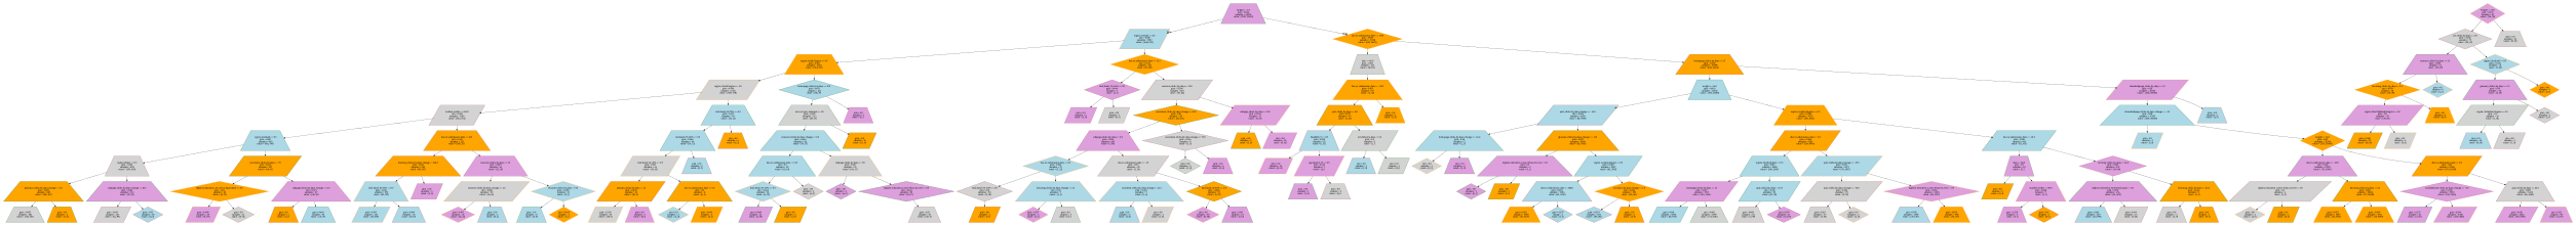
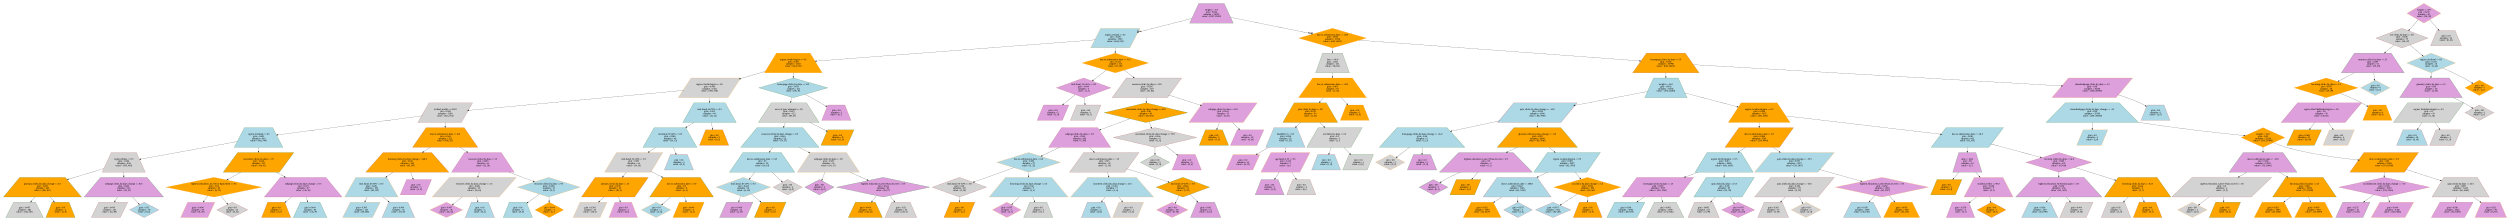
  digraph {
    fontname=Merriweather
    node [color=brown fillcolor=orange fontname=Merriweather shape=trapezium style=filled]
    edge [fontname=Merriweather]
    n1 [color=darkgreen fillcolor=plum label="weight <= 0.5\ngini = 0.066\nsamples = 38730\nvalue = [1327, 37403]"]
    n2 [color=darkorange fillcolor=lightblue label="region_Ireland <= 0.5\ngini = 0.485\nsamples = 1592\nvalue = [660, 932]" shape=parallelogram]
    n3 [color=darkorange label="due_vs_submission_date <= -29.5\ngini = 0.035\nsamples = 37138\nvalue = [667, 36471]" shape=diamond]
    n4 [color=darkorange label="region_South Region <= 0.5\ngini = 0.493\nsamples = 1460\nvalue = [643, 817]"]
    n5 [color=darkorange label="due_vs_submission_date <= -11.5\ngini = 0.224\nsamples = 132\nvalue = [17, 115]" shape=diamond]
    n6 [color=darkgreen fillcolor=lightgrey label="date <= 68.0\ngini = 0.341\nsamples = 142\nvalue = [31, 111]"]
    n7 [label="homepage_clicks_by_days <= 5.5\ngini = 0.034\nsamples = 36996\nvalue = [636, 36360]"]
    n8 [color=darkorange fillcolor=lightgrey label="region_North Region <= 0.5\ngini = 0.486\nsamples = 1336\nvalue = [558, 778]" shape=parallelogram]
    n9 [color=darkgreen fillcolor=lightblue label="homepage_clicks_by_days <= 74.5\ngini = 0.431\nsamples = 124\nvalue = [85, 39]" shape=diamond]
    n10 [fillcolor=plum label="imd_band_50-60% <= 0.5\ngini = 0.444\nsamples = 3\nvalue = [2, 1]" shape=diamond]
    n11 [fillcolor=lightgrey label="resource_clicks_by_days <= 10.5\ngini = 0.206\nsamples = 129\nvalue = [15, 114]" shape=parallelogram]
    n12 [fillcolor=lightgrey label="studied_credits <= 105.0\ngini = 0.483\nsamples = 1288\nvalue = [524, 764]" shape=parallelogram]
    n13 [color=darkgreen fillcolor=lightblue label="imd_band_60-70% <= 0.5\ngini = 0.413\nsamples = 48\nvalue = [34, 14]"]
    n14 [color=darkgreen fillcolor=lightgrey label="num_of_prev_attempts <= 0.5\ngini = 0.423\nsamples = 122\nvalue = [85, 37]"]
    n15 [fillcolor=plum label="gini = 0.0\nsamples = 2\nvalue = [0, 2]"]
    n16 [color=darkgreen fillcolor=lightblue label="region_Scotland <= 0.5\ngini = 0.491\nsamples = 965\nvalue = [416, 549]"]
    n17 [label="due_vs_submission_date <= 14.5\ngini = 0.445\nsamples = 323\nvalue = [108, 215]"]
    n18 [color=darkgreen fillcolor=lightblue label="imd_band_70-80% <= 0.5\ngini = 0.386\nsamples = 46\nvalue = [34, 12]"]
    n19 [label="gini = 0.0\nsamples = 2\nvalue = [0, 2]"]
    n20 [fillcolor=lightgrey label="region_Wales <= 0.5\ngini = 0.494\nsamples = 828\nvalue = [370, 458]"]
    n21 [color=darkgreen label="oucontent_clicks_by_days <= 7.5\ngini = 0.446\nsamples = 137\nvalue = [46, 91]" shape=parallelogram]
    n22 [label="forumng_clicks_by_days_change <= 148.5\ngini = 0.421\nsamples = 282\nvalue = [85, 197]"]
    n23 [fillcolor=plum label="resource_clicks_by_days <= 3.5\ngini = 0.493\nsamples = 41\nvalue = [23, 18]"]
    n24 [color=darkgreen label="glossary_clicks_by_days_change <= 6.5\ngini = 0.497\nsamples = 685\nvalue = [318, 367]"]
    n25 [color=darkgreen fillcolor=plum label="subpage_clicks_by_days_change <= 18.5\ngini = 0.463\nsamples = 143\nvalue = [52, 91]"]
    n26 [color=darkorange label="highest_education_A Level or Equivalent <= 0.5\ngini = 0.32\nsamples = 40\nvalue = [8, 32]" shape=diamond]
    n27 [fillcolor=plum label="subpage_clicks_by_days_change <= 0.5\ngini = 0.477\nsamples = 97\nvalue = [38, 59]"]
    n28 [color=darkgreen fillcolor=lightgrey label="gini = 0.497\nsamples = 681\nvalue = [314, 367]"]
    n29 [color=darkgreen label="gini = 0.0\nsamples = 4\nvalue = [4, 0]"]
    n30 [fillcolor=lightgrey label="gini = 0.443\nsamples = 133\nvalue = [44, 89]" shape=parallelogram]
    n31 [fillcolor=lightblue label="gini = 0.32\nsamples = 10\nvalue = [8, 2]" shape=diamond]
    n32 [color=darkorange fillcolor=plum label="gini = 0.408\nsamples = 28\nvalue = [8, 20]" shape=parallelogram]
    n33 [fillcolor=lightgrey label="gini = 0.0\nsamples = 12\nvalue = [0, 12]" shape=diamond]
    n34 [label="gini = 0.0\nsamples = 4\nvalue = [4, 0]"]
    n35 [color=darkgreen fillcolor=lightblue label="gini = 0.464\nsamples = 93\nvalue = [34, 59]"]
    n36 [color=darkorange fillcolor=lightblue label="imd_band_10-20% <= 0.5\ngini = 0.415\nsamples = 279\nvalue = [82, 197]"]
    n37 [fillcolor=plum label="gini = 0.0\nsamples = 3\nvalue = [3, 0]" shape=parallelogram]
    n38 [color=darkorange fillcolor=lightgrey label="resource_clicks_by_days_change <= 2.5\ngini = 0.498\nsamples = 30\nvalue = [14, 16]" shape=parallelogram]
    n39 [color=darkorange fillcolor=lightblue label="resource_clicks_by_days <= 9.5\ngini = 0.298\nsamples = 11\nvalue = [9, 2]" shape=diamond]
    n40 [color=darkorange fillcolor=lightblue label="gini = 0.395\nsamples = 247\nvalue = [67, 180]" shape=parallelogram]
    n41 [fillcolor=lightblue label="gini = 0.498\nsamples = 32\nvalue = [15, 17]"]
    n42 [color=darkorange fillcolor=plum label="gini = 0.497\nsamples = 26\nvalue = [14, 12]" shape=diamond]
    n43 [fillcolor=lightblue label="gini = 0.0\nsamples = 4\nvalue = [0, 4]"]
    n44 [color=darkgreen fillcolor=lightblue label="gini = 0.0\nsamples = 8\nvalue = [8, 0]"]
    n45 [color=darkorange label="gini = 0.444\nsamples = 3\nvalue = [1, 2]" shape=diamond]
    n46 [color=darkorange fillcolor=lightgrey label="imd_band_20-30% <= 0.5\ngini = 0.351\nsamples = 44\nvalue = [34, 10]" shape=parallelogram]
    n47 [fillcolor=lightblue label="gini = 0.0\nsamples = 2\nvalue = [0, 2]"]
    n48 [label="glossary_clicks_by_days <= 1.5\ngini = 0.278\nsamples = 36\nvalue = [30, 6]" shape=parallelogram]
    n49 [color=darkgreen label="due_vs_submission_date <= 5.0\ngini = 0.5\nsamples = 8\nvalue = [4, 4]"]
    n50 [color=darkorange fillcolor=lightgrey label="gini = 0.245\nsamples = 35\nvalue = [30, 5]" shape=parallelogram]
    n51 [color=darkorange fillcolor=plum label="gini = 0.0\nsamples = 1\nvalue = [0, 1]"]
    n52 [color=darkorange fillcolor=lightblue label="gini = 0.0\nsamples = 2\nvalue = [2, 0]" shape=diamond]
    n53 [color=darkorange label="gini = 0.444\nsamples = 6\nvalue = [2, 4]" shape=parallelogram]
    n54 [color=darkgreen fillcolor=lightblue label="resource_clicks_by_days_change <= 0.5\ngini = 0.444\nsamples = 111\nvalue = [74, 37]"]
    n55 [color=darkgreen label="gini = 0.0\nsamples = 11\nvalue = [11, 0]" shape=parallelogram]
    n56 [color=darkgreen fillcolor=lightblue label="due_vs_submission_date <= 13.5\ngini = 0.5\nsamples = 20\nvalue = [10, 10]"]
    n57 [color=darkorange fillcolor=lightgrey label="subpage_clicks_by_days <= 0.5\ngini = 0.417\nsamples = 91\nvalue = [64, 27]"]
    n58 [color=darkorange fillcolor=lightblue label="imd_band_30-40% <= 0.5\ngini = 0.469\nsamples = 16\nvalue = [6, 10]" shape=diamond]
    n59 [fillcolor=lightgrey label="gini = 0.0\nsamples = 4\nvalue = [4, 0]" shape=diamond]
    n60 [color=darkgreen fillcolor=plum label="gini = 0.0\nsamples = 6\nvalue = [6, 0]" shape=diamond]
    n61 [color=darkgreen fillcolor=plum label="highest_education_Lower Than A Level <= 0.5\ngini = 0.433\nsamples = 85\nvalue = [58, 27]" shape=diamond]
    n62 [color=darkgreen fillcolor=plum label="gini = 0.408\nsamples = 14\nvalue = [4, 10]" shape=parallelogram]
    n63 [color=darkgreen label="gini = 0.0\nsamples = 2\nvalue = [2, 0]" shape=parallelogram]
+   n64 [color=darkgreen label="gini = 0.464\nsamples = 60\nvalue = [38, 22]"]
    n65 [fillcolor=lightgrey label="gini = 0.32\nsamples = 25\nvalue = [20, 5]"]
    n66 [fillcolor=plum label="gini = 0.0\nsamples = 2\nvalue = [2, 0]" shape=parallelogram]
    n67 [fillcolor=lightgrey label="gini = 0.0\nsamples = 1\nvalue = [0, 1]" shape=parallelogram]
    n68 [color=darkgreen label="oucontent_clicks_by_days_change <= 67.0\ngini = 0.16\nsamples = 114\nvalue = [10, 104]" shape=diamond]
    n69 [color=darkorange fillcolor=plum label="subpage_clicks_by_days <= 11.0\ngini = 0.444\nsamples = 15\nvalue = [5, 10]" shape=parallelogram]
    n70 [fillcolor=plum label="subpage_clicks_by_days <= 0.5\ngini = 0.124\nsamples = 105\nvalue = [7, 98]"]
    n71 [fillcolor=lightgrey label="oucontent_clicks_by_days_change <= 77.0\ngini = 0.444\nsamples = 9\nvalue = [3, 6]" shape=diamond]
    n72 [color=darkgreen label="gini = 0.0\nsamples = 5\nvalue = [5, 0]"]
    n73 [fillcolor=plum label="gini = 0.0\nsamples = 10\nvalue = [0, 10]" shape=parallelogram]
    n74 [color=darkorange fillcolor=lightblue label="due_vs_submission_date <= 6.5\ngini = 0.302\nsamples = 27\nvalue = [5, 22]" shape=diamond]
    n75 [fillcolor=lightgrey label="due_vs_submission_date <= -1.5\ngini = 0.05\nsamples = 78\nvalue = [2, 76]" shape=parallelogram]
    n76 [color=darkgreen fillcolor=lightgrey label="gini = 0.0\nsamples = 3\nvalue = [3, 0]" shape=diamond]
    n77 [fillcolor=plum label="gini = 0.0\nsamples = 6\nvalue = [0, 6]"]
    n78 [fillcolor=lightgrey label="imd_band_50-60% <= 0.5\ngini = 0.18\nsamples = 20\nvalue = [2, 18]" shape=diamond]
    n79 [color=darkorange fillcolor=lightblue label="forumng_clicks_by_days_change <= 1.0\ngini = 0.49\nsamples = 7\nvalue = [3, 4]"]
    n80 [color=darkorange fillcolor=lightblue label="oucontent_clicks_by_days_change <= 14.5\ngini = 0.245\nsamples = 7\nvalue = [1, 6]"]
    n81 [color=darkgreen label="imd_band_10-20% <= 0.5\ngini = 0.028\nsamples = 71\nvalue = [1, 70]" shape=diamond]
    n82 [label="gini = 0.0\nsamples = 1\nvalue = [1, 0]" shape=parallelogram]
    n83 [color=darkorange fillcolor=plum label="gini = 0.375\nsamples = 4\nvalue = [3, 1]" shape=diamond]
    n84 [color=darkgreen fillcolor=lightgrey label="gini = 0.0\nsamples = 3\nvalue = [0, 3]"]
    n85 [fillcolor=lightblue label="gini = 0.0\nsamples = 6\nvalue = [0, 6]"]
    n86 [color=darkorange fillcolor=lightgrey label="gini = 0.0\nsamples = 1\nvalue = [1, 0]" shape=parallelogram]
    n87 [color=darkorange fillcolor=plum label="gini = 0.0\nsamples = 58\nvalue = [0, 58]" shape=diamond]
    n88 [color=darkgreen fillcolor=plum label="gini = 0.142\nsamples = 13\nvalue = [1, 12]"]
    n89 [color=darkorange label="due_vs_submission_date <= -30.5\ngini = 0.103\nsamples = 55\nvalue = [3, 52]"]
    n90 [color=darkgreen fillcolor=lightblue label="weight <= 14.0\ngini = 0.062\nsamples = 11656\nvalue = [376, 11280]"]
    n91 [color=darkorange fillcolor=plum label="sharedsubpage_clicks_by_days <= 3.5\ngini = 0.02\nsamples = 25340\nvalue = [260, 25080]" shape=parallelogram]
    n92 [color=darkgreen label="quiz_clicks_by_days <= 9.0\ngini = 0.071\nsamples = 54\nvalue = [2, 52]"]
    n93 [color=darkorange label="gini = 0.0\nsamples = 1\nvalue = [1, 0]"]
    n94 [color=darkorange fillcolor=plum label="weight <= 27.5\ngini = 0.437\nsamples = 87\nvalue = [28, 59]" shape=diamond]
    n95 [fillcolor=lightgrey label="url_clicks_by_days <= 0.5\ngini = 0.468\nsamples = 75\nvalue = [28, 47]" shape=diamond]
    n96 [fillcolor=lightgrey label="gini = 0.0\nsamples = 12\nvalue = [0, 12]"]
    n97 [fillcolor=lightblue label="disability_Y <= 0.5\ngini = 0.038\nsamples = 52\nvalue = [1, 51]"]
    n98 [color=darkgreen fillcolor=lightgrey label="url_clicks_by_days <= 1.0\ngini = 0.5\nsamples = 2\nvalue = [1, 1]" shape=parallelogram]
    n99 [color=darkorange fillcolor=plum label="gini = 0.0\nsamples = 45\nvalue = [0, 45]" shape=parallelogram]
    n100 [color=darkorange fillcolor=plum label="age_band_0-35 <= 0.5\ngini = 0.245\nsamples = 7\nvalue = [1, 6]" shape=parallelogram]
    n101 [fillcolor=lightblue label="gini = 0.0\nsamples = 1\nvalue = [1, 0]"]
    n102 [color=darkgreen fillcolor=lightgrey label="gini = 0.0\nsamples = 1\nvalue = [0, 1]" shape=parallelogram]
    n103 [color=darkgreen fillcolor=plum label="gini = 0.0\nsamples = 1\nvalue = [1, 0]"]
    n104 [fillcolor=lightgrey label="gini = 0.0\nsamples = 6\nvalue = [0, 6]"]
    n105 [color=darkgreen fillcolor=plum label="resource_clicks_by_days <= 2.5\ngini = 0.497\nsamples = 54\nvalue = [25, 29]"]
    n106 [color=darkorange fillcolor=lightblue label="region_Scotland <= 0.5\ngini = 0.245\nsamples = 21\nvalue = [3, 18]" shape=diamond]
    n107 [color=darkorange label="forumng_clicks_by_days <= 2.5\ngini = 0.478\nsamples = 48\nvalue = [19, 29]" shape=diamond]
    n108 [color=darkorange fillcolor=lightblue label="gini = 0.0\nsamples = 6\nvalue = [6, 0]" shape=diamond]
    n109 [color=darkgreen fillcolor=plum label="glossary_clicks_by_days <= 2.5\ngini = 0.18\nsamples = 20\nvalue = [2, 18]"]
    n110 [color=darkorange label="gini = 0.0\nsamples = 1\nvalue = [1, 0]" shape=diamond]
    n111 [fillcolor=plum label="region_West Midlands Region <= 0.5\ngini = 0.5\nsamples = 39\nvalue = [19, 20]" shape=parallelogram]
    n112 [color=darkorange label="gini = 0.0\nsamples = 9\nvalue = [0, 9]"]
    n113 [color=darkgreen label="gini = 0.489\nsamples = 33\nvalue = [19, 14]" shape=parallelogram]
    n114 [color=darkorange fillcolor=lightgrey label="gini = 0.0\nsamples = 6\nvalue = [0, 6]" shape=parallelogram]
    n115 [color=darkgreen fillcolor=lightgrey label="region_Yorkshire Region <= 0.5\ngini = 0.1\nsamples = 19\nvalue = [1, 18]" shape=parallelogram]
    n116 [fillcolor=lightgrey label="gini = 0.0\nsamples = 1\nvalue = [1, 0]" shape=diamond]
    n117 [fillcolor=lightblue label="gini = 0.0\nsamples = 18\nvalue = [0, 18]"]
    n118 [fillcolor=lightgrey label="gini = 0.0\nsamples = 1\nvalue = [1, 0]" shape=parallelogram]
    n119 [fillcolor=lightblue label="quiz_clicks_by_days_change <= -41.0\ngini = 0.028\nsamples = 6004\nvalue = [85, 5919]" shape=parallelogram]
    n120 [color=darkorange label="region_London Region <= 0.5\ngini = 0.098\nsamples = 5652\nvalue = [291, 5361]"]
    n121 [color=darkgreen fillcolor=lightblue label="sharedsubpage_clicks_by_days_change <= -3.5\ngini = 0.02\nsamples = 25339\nvalue = [259, 25080]"]
    n122 [fillcolor=lightblue label="gini = 0.0\nsamples = 1\nvalue = [1, 0]"]
    n123 [color=darkgreen fillcolor=lightblue label="homepage_clicks_by_days_change <= -14.0\ngini = 0.48\nsamples = 5\nvalue = [2, 3]"]
    n124 [color=darkgreen label="glossary_clicks_by_days_change <= -9.0\ngini = 0.027\nsamples = 5999\nvalue = [83, 5916]"]
    n125 [label="due_vs_submission_date <= 0.5\ngini = 0.088\nsamples = 5185\nvalue = [239, 4946]" shape=parallelogram]
    n126 [color=darkgreen fillcolor=lightblue label="due_vs_submission_date <= -18.5\ngini = 0.198\nsamples = 467\nvalue = [52, 415]" shape=parallelogram]
    n127 [color=darkorange fillcolor=lightgrey label="gini = 0.0\nsamples = 3\nvalue = [0, 3]" shape=diamond]
    n128 [color=darkgreen fillcolor=plum label="gini = 0.0\nsamples = 2\nvalue = [2, 0]"]
    n129 [color=darkgreen fillcolor=plum label="highest_education_Lower Than A Level <= 0.5\ngini = 0.5\nsamples = 2\nvalue = [1, 1]"]
    n130 [color=darkgreen fillcolor=lightblue label="region_London Region <= 0.5\ngini = 0.027\nsamples = 5997\nvalue = [82, 5915]" shape=parallelogram]
    n131 [color=darkgreen fillcolor=plum label="gini = 0.0\nsamples = 1\nvalue = [0, 1]" shape=diamond]
    n132 [color=darkgreen label="gini = 0.0\nsamples = 1\nvalue = [1, 0]" shape=parallelogram]
    n133 [fillcolor=lightblue label="due_vs_submission_date <= 188.0\ngini = 0.022\nsamples = 5494\nvalue = [62, 5432]"]
    n134 [color=darkorange label="url_clicks_by_days_change <= 4.5\ngini = 0.076\nsamples = 503\nvalue = [20, 483]" shape=diamond]
    n135 [color=darkorange label="gini = 0.022\nsamples = 5490\nvalue = [61, 5429]"]
    n136 [fillcolor=lightblue label="gini = 0.375\nchange = 4\nvalue = [1, 3]" shape=diamond]
    n137 [fillcolor=lightblue label="gini = 0.073\nsamples = 502\nvalue = [19, 483]" shape=diamond]
    n138 [label="gini = 0.0\nsamples = 1\nvalue = [1, 0]"]
    n139 [color=darkgreen fillcolor=lightblue label="region_North Region <= 0.5\ngini = 0.113\nsamples = 2808\nvalue = [169, 2639]"]
    n140 [color=darkorange fillcolor=lightblue label="quiz_clicks_by_days_change <= -35.5\ngini = 0.057\nsamples = 2377\nvalue = [70, 2307]" shape=parallelogram]
    n141 [color=darkgreen fillcolor=plum label="date <= 68.0\ngini = 0.5\nsamples = 10\nvalue = [5, 5]"]
    n142 [fillcolor=plum label="forumng_clicks_by_days <= 41.0\ngini = 0.185\nsamples = 457\nvalue = [47, 410]" shape=diamond]
    n143 [fillcolor=plum label="homepage_clicks_by_days <= 1.5\ngini = 0.107\nsamples = 2715\nvalue = [154, 2561]" shape=parallelogram]
    n144 [color=darkgreen fillcolor=lightblue label="quiz_clicks_by_days <= 13.5\ngini = 0.271\nsamples = 93\nvalue = [15, 78]" shape=parallelogram]
    n145 [fillcolor=lightgrey label="quiz_clicks_by_days_change <= -36.5\ngini = 0.202\nsamples = 79\nvalue = [9, 70]" shape=parallelogram]
    n146 [color=darkorange fillcolor=plum label="highest_education_Lower Than A Level <= 0.5\ngini = 0.052\nsamples = 2298\nvalue = [61, 2237]" shape=diamond]
    n147 [color=darkgreen fillcolor=lightblue label="gini = 0.148\nsamples = 1006\nvalue = [81, 925]" shape=parallelogram]
    n148 [color=darkgreen fillcolor=lightgrey label="gini = 0.082\nsamples = 1709\nvalue = [73, 1636]"]
    n149 [fillcolor=lightgrey label="gini = 0.092\nsamples = 62\nvalue = [3, 59]"]
    n150 [fillcolor=plum label="gini = 0.475\nsamples = 31\nvalue = [12, 19]" shape=diamond]
    n151 [fillcolor=lightgrey label="gini = 0.165\nsamples = 77\nvalue = [7, 70]"]
    n152 [color=darkorange fillcolor=lightgrey label="gini = 0.0\nsamples = 2\nvalue = [2, 0]" shape=diamond]
    n153 [fillcolor=lightblue label="gini = 0.035\nsamples = 1390\nvalue = [25, 1365]"]
    n154 [color=darkorange label="gini = 0.076\nsamples = 908\nvalue = [36, 872]"]
    n155 [color=darkgreen label="gini = 0.0\nsamples = 3\nvalue = [0, 3]" shape=parallelogram]
    n156 [color=darkorange fillcolor=plum label="studied_credits <= 90.0\ngini = 0.408\nsamples = 7\nvalue = [5, 2]"]
    n157 [color=darkgreen fillcolor=plum label="highest_education_No Formal quals <= 0.5\ngini = 0.179\nsamples = 454\nvalue = [45, 409]"]
    n158 [color=darkgreen label="forumng_clicks_by_days <= 82.5\ngini = 0.444\nsamples = 3\nvalue = [2, 1]"]
    n159 [fillcolor=plum label="gini = 0.278\nsamples = 6\nvalue = [5, 1]"]
    n160 [label="gini = 0.0\nsamples = 1\nvalue = [0, 1]" shape=diamond]
    n161 [fillcolor=lightblue label="gini = 0.166\nsamples = 439\nvalue = [40, 399]"]
    n162 [fillcolor=lightgrey label="gini = 0.444\nsamples = 15\nvalue = [5, 10]" shape=parallelogram]
    n163 [fillcolor=lightgrey label="gini = 0.0\nsamples = 2\nvalue = [2, 0]"]
    n164 [label="gini = 0.0\nsamples = 1\nvalue = [0, 1]"]
    n165 [color=darkorange fillcolor=lightblue label="gini = 0.0\nsamples = 1\nvalue = [1, 0]" shape=parallelogram]
    n166 [color=darkorange label="weight <= 14.0\ngini = 0.02\nsamples = 25338\nvalue = [258, 25080]" shape=diamond]
    n167 [color=darkgreen fillcolor=plum label="due_vs_submission_date <= -20.5\ngini = 0.012\nsamples = 13570\nvalue = [79, 13491]"]
    n168 [label="due_vs_submission_date <= 0.5\ngini = 0.03\nsamples = 11768\nvalue = [179, 11589]" shape=parallelogram]
    n169 [fillcolor=lightgrey label="highest_education_Lower Than A Level <= 0.5\ngini = 0.5\nsamples = 4\nvalue = [2, 2]" shape=parallelogram]
    n170 [color=darkgreen label="forumng_clicks_by_days <= 6.5\ngini = 0.011\nsamples = 13566\nvalue = [77, 13489]"]
    n171 [fillcolor=plum label="oucollaborate_clicks_by_days_change <= -6.5\ngini = 0.045\nsamples = 5329\nvalue = [123, 5206]" shape=diamond]
    n172 [fillcolor=lightgrey label="quiz_clicks_by_days <= 46.5\ngini = 0.017\nsamples = 6439\nvalue = [56, 6383]"]
    n173 [color=darkorange fillcolor=lightgrey label="gini = 0.0\nsamples = 2\nvalue = [2, 0]" shape=diamond]
    n174 [color=darkgreen label="gini = 0.0\nsamples = 2\nvalue = [0, 2]" shape=parallelogram]
    n175 [color=darkorange label="gini = 0.023\nsamples = 3855\nvalue = [45, 3810]"]
    n176 [color=darkorange label="gini = 0.007\nsamples = 9711\nvalue = [32, 9679]"]
    n177 [color=darkgreen fillcolor=plum label="gini = 0.227\nsamples = 23\nvalue = [3, 20]" shape=parallelogram]
    n178 [color=darkorange fillcolor=plum label="gini = 0.044\nsamples = 5306\nvalue = [120, 5186]" shape=parallelogram]
    n179 [fillcolor=plum label="gini = 0.016\nsamples = 6346\nvalue = [50, 6296]" shape=parallelogram]
    n180 [color=darkorange fillcolor=plum label="gini = 0.121\nsamples = 93\nvalue = [6, 87]"]
    n1 -> n2 [headlabel=True labelangle=45 labeldistance=2.5]
    n1 -> n3 [headlabel=False labelangle=-45 labeldistance=2.5]
    n2 -> n4
    n2 -> n5
    n3 -> n6
    n3 -> n7
    n4 -> n8
    n4 -> n9
    n5 -> n10
    n5 -> n11
    n6 -> n89
    n7 -> n90
    n7 -> n91
    n8 -> n12
    n8 -> n13
    n9 -> n14
    n9 -> n15
    n10 -> n66
    n10 -> n67
    n11 -> n68
    n11 -> n69
    n12 -> n16
    n12 -> n17
    n13 -> n18
    n13 -> n19
    n14 -> n54
    n14 -> n55
    n16 -> n20
    n16 -> n21
    n17 -> n22
    n17 -> n23
    n18 -> n46
    n18 -> n47
    n20 -> n24
    n20 -> n25
    n21 -> n26
    n21 -> n27
    n22 -> n36
    n22 -> n37
    n23 -> n38
    n23 -> n39
    n24 -> n28
    n24 -> n29
    n25 -> n30
    n25 -> n31
    n26 -> n32
    n26 -> n33
    n27 -> n34
    n27 -> n35
    n36 -> n40
    n36 -> n41
    n38 -> n42
    n38 -> n43
    n39 -> n44
    n39 -> n45
    n46 -> n48
    n46 -> n49
    n48 -> n50
    n48 -> n51
    n49 -> n52
    n49 -> n53
    n54 -> n56
    n54 -> n57
    n56 -> n58
    n56 -> n59
    n57 -> n60
    n57 -> n61
    n58 -> n62
    n58 -> n63
+   n61 -> n64
    n61 -> n65
    n68 -> n70
    n68 -> n71
    n69 -> n72
    n69 -> n73
    n70 -> n74
    n70 -> n75
    n71 -> n76
    n71 -> n77
    n74 -> n78
    n74 -> n79
    n75 -> n80
    n75 -> n81
    n78 -> n82
    n79 -> n83
    n79 -> n84
    n80 -> n85
    n80 -> n86
    n81 -> n87
    n81 -> n88
    n89 -> n92
    n89 -> n93
    n90 -> n119
    n90 -> n120
    n91 -> n121
    n91 -> n122
    n92 -> n97
    n92 -> n98
    n94 -> n95
    n94 -> n96
    n95 -> n105
    n95 -> n106
    n97 -> n99
    n97 -> n100
    n98 -> n101
    n98 -> n102
    n100 -> n103
    n100 -> n104
    n105 -> n107
    n105 -> n108
    n106 -> n109
    n106 -> n110
    n107 -> n111
    n107 -> n112
    n109 -> n115
    n109 -> n116
    n111 -> n113
    n111 -> n114
    n115 -> n117
    n115 -> n118
    n119 -> n123
    n119 -> n124
    n120 -> n125
    n120 -> n126
    n121 -> n165
    n121 -> n166
    n123 -> n127
    n123 -> n128
    n124 -> n129
    n124 -> n130
    n125 -> n139
    n125 -> n140
    n126 -> n141
    n126 -> n142
    n129 -> n131
    n129 -> n132
    n130 -> n133
    n130 -> n134
    n133 -> n135
    n133 -> n136
    n134 -> n137
    n134 -> n138
    n139 -> n143
    n139 -> n144
    n140 -> n145
    n140 -> n146
    n141 -> n155
    n141 -> n156
    n142 -> n157
    n142 -> n158
    n143 -> n147
    n143 -> n148
    n144 -> n149
    n144 -> n150
    n145 -> n151
    n145 -> n152
    n146 -> n153
    n146 -> n154
    n156 -> n159
    n156 -> n160
    n157 -> n161
    n157 -> n162
    n158 -> n163
    n158 -> n164
    n166 -> n167
    n166 -> n168
    n167 -> n169
    n167 -> n170
    n168 -> n171
    n168 -> n172
    n169 -> n173
    n169 -> n174
    n170 -> n175
    n170 -> n176
    n171 -> n177
    n171 -> n178
    n172 -> n179
    n172 -> n180
  }
